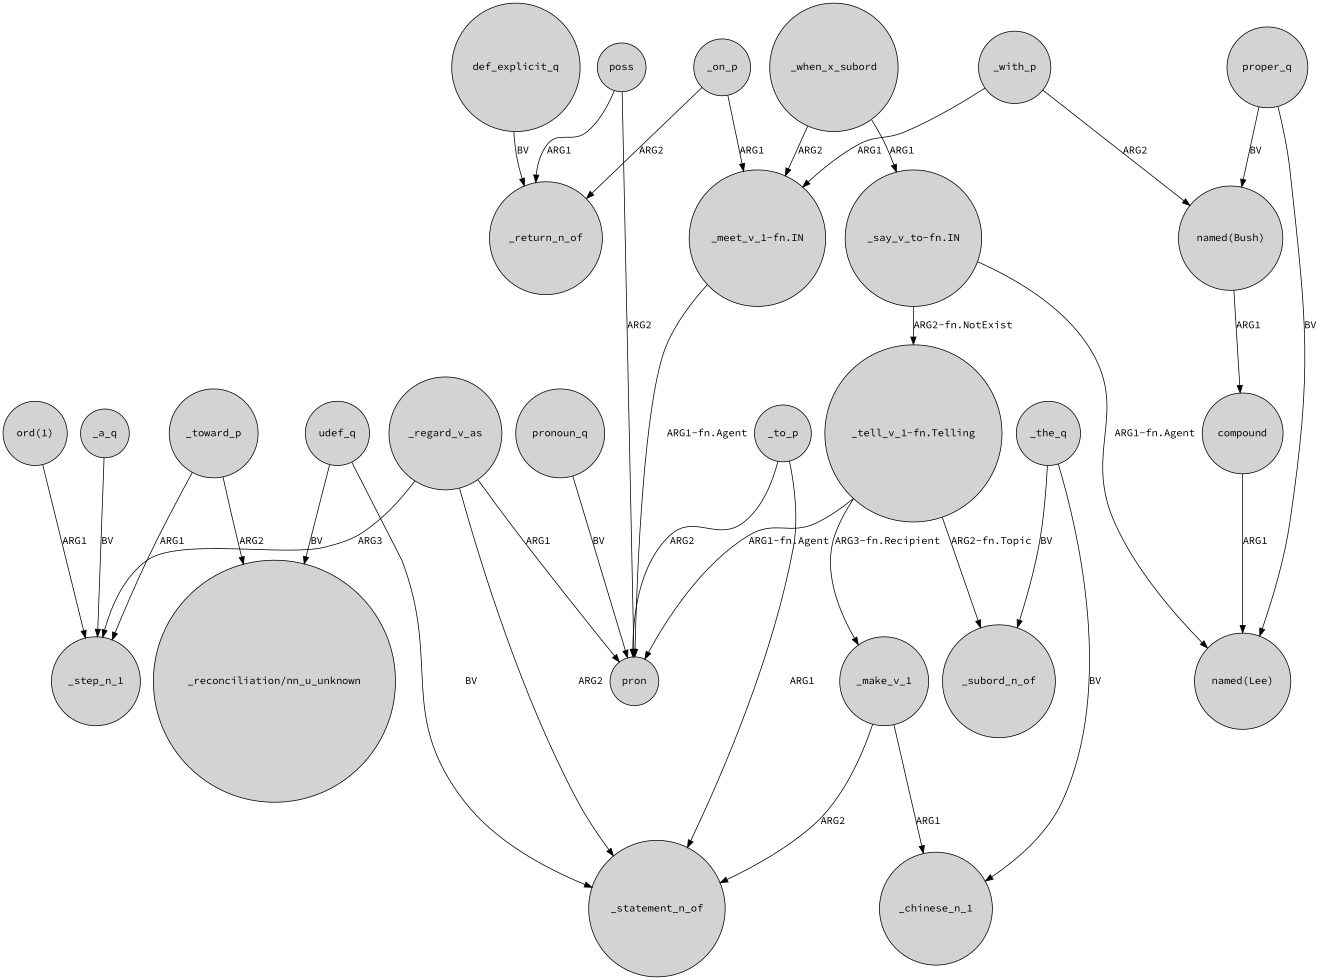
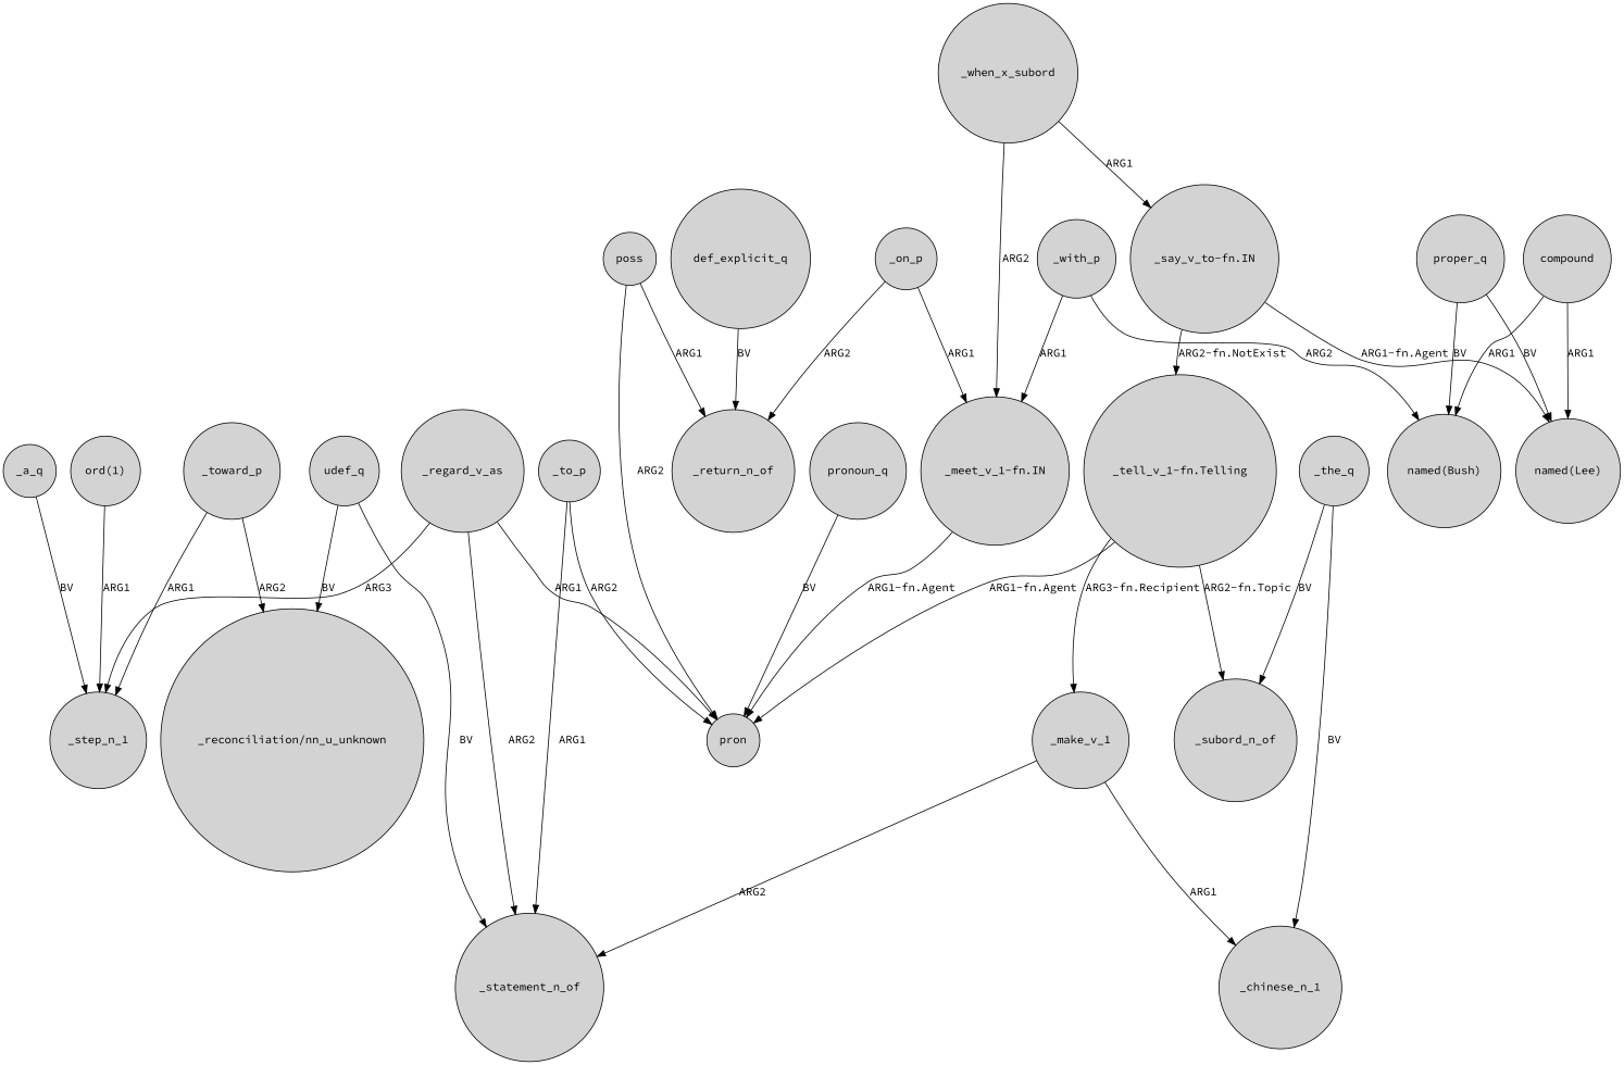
  digraph {
    fontname="Source Code Pro"
    node [fontname="Source Code Pro" shape=circle style=filled]
    edge [fontname="Source Code Pro"]
    _regard_v_as
    _step_n_1
    pron
    _statement_n_of
    poss
    _return_n_of
    "ord(1)"
    proper_q
    "named(Lee)"
    "named(Bush)"
    "_tell_v_1-fn.Telling"
    _make_v_1
    n13 [label=_subord_n_of]
    _chinese_n_1
    def_explicit_q
    _when_x_subord
    "_say_v_to-fn.IN"
    "_meet_v_1-fn.IN"
    _toward_p
    "_reconciliation/nn_u_unknown"
    compound
    _with_p
    udef_q
    _on_p
    _a_q
    pronoun_q
    _the_q
    _to_p
    _regard_v_as -> _step_n_1 [label=ARG3]
    _regard_v_as -> pron [label=ARG1]
    _regard_v_as -> _statement_n_of [label=ARG2]
    poss -> pron [label=ARG2]
    poss -> _return_n_of [label=ARG1]
    "ord(1)" -> _step_n_1 [label=ARG1]
    proper_q -> "named(Lee)" [label=BV]
    proper_q -> "named(Bush)" [label=BV]
    "_tell_v_1-fn.Telling" -> pron [label="ARG1-fn.Agent"]
    "_tell_v_1-fn.Telling" -> _make_v_1 [label="ARG3-fn.Recipient"]
    "_tell_v_1-fn.Telling" -> n13 [label="ARG2-fn.Topic"]
    _make_v_1 -> _statement_n_of [label=ARG2]
    _make_v_1 -> _chinese_n_1 [label=ARG1]
    def_explicit_q -> _return_n_of [label=BV]
    _when_x_subord -> "_say_v_to-fn.IN" [label=ARG1]
    _when_x_subord -> "_meet_v_1-fn.IN" [label=ARG2]
    "_say_v_to-fn.IN" -> "named(Lee)" [label="ARG1-fn.Agent"]
    "_say_v_to-fn.IN" -> "_tell_v_1-fn.Telling" [label="ARG2-fn.NotExist"]
    "_meet_v_1-fn.IN" -> pron [label="ARG1-fn.Agent"]
    _toward_p -> _step_n_1 [label=ARG1]
    _toward_p -> "_reconciliation/nn_u_unknown" [label=ARG2]
    compound -> "named(Lee)" [label=ARG1]
-   "named(Bush)" -> compound [label=ARG1]
+   compound -> "named(Bush)" [label=ARG1]
    _with_p -> "named(Bush)" [label=ARG2]
    _with_p -> "_meet_v_1-fn.IN" [label=ARG1]
    udef_q -> _statement_n_of [label=BV]
    udef_q -> "_reconciliation/nn_u_unknown" [label=BV]
    _on_p -> _return_n_of [label=ARG2]
    _on_p -> "_meet_v_1-fn.IN" [label=ARG1]
    _a_q -> _step_n_1 [label=BV]
    pronoun_q -> pron [label=BV]
    _the_q -> n13 [label=BV]
    _the_q -> _chinese_n_1 [label=BV]
    _to_p -> pron [label=ARG2]
    _to_p -> _statement_n_of [label=ARG1]
  }
